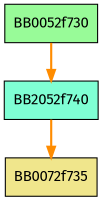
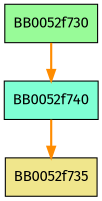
  digraph {
    fontname="Fira Sans"
    splines=ortho
    node [fontname="Fira Sans" shape=box style=filled]
    edge [color=darkorange fontname="Fira Sans" style=bold]
    BB0052f730 [fillcolor=palegreen]
-   BB0052f740 [fillcolor=aquamarine label=BB2052f740]
-   BB0052f735 [fillcolor=khaki label=BB0072f735]
+   BB0052f740 [fillcolor=aquamarine]
+   BB0052f735 [fillcolor=khaki]
    BB0052f730 -> BB0052f740
    BB0052f740 -> BB0052f735
  }
